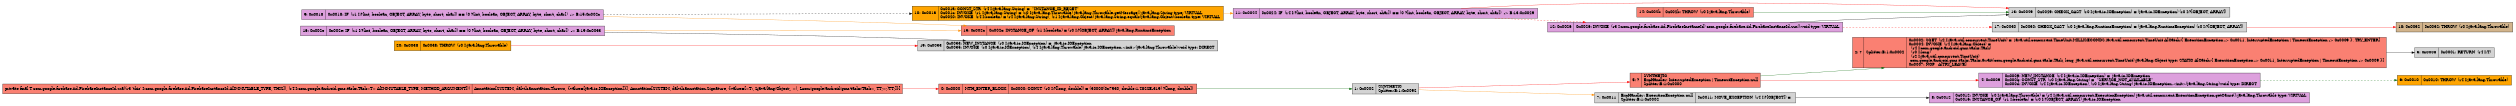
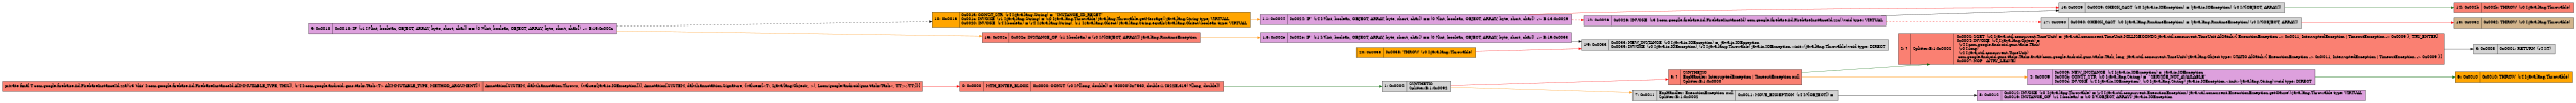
  digraph {
    rankdir=LR
    node [fillcolor=salmon shape=record style=filled]
    edge [color=red]
    n1 [label="{0\:\ 0x0000|MTH_ENTER_BLOCK\l|0x0000: CONST  (r0 I:?[long, double]) = (30000(0x7530, double:1.4822E\-319) ?[long, double]) \l}"]
    n2 [fillcolor=lightgrey label="{1\:\ 0x0002|SYNTHETIC\lSplitter:B:1:0x0092\l}"]
    n3 [label="{5\:\ ?|SYNTHETIC\lExcHandler: InterruptedException \| TimeoutException null\lSplitter:B:1:0x0000\l}"]
    n4 [fillcolor=lightgrey label="{7\:\ 0x0011|ExcHandler: ExecutionException null\lSplitter:B:1:0x0002\l|0x0011: MOVE_EXCEPTION  (r4 I:?[OBJECT]) =  \l}"]
    n5 [label="{2\:\ ?|Splitter:B:1:0x0002\l|0x0002: SGET  (r2 I:java.util.concurrent.TimeUnit) =  java.util.concurrent.TimeUnit.MILLISECONDS java.util.concurrent.TimeUnit A[Catch:\{ ExecutionException \-\> 0x0011, InterruptedException \| TimeoutException \-\> 0x0009 \}, TRY_ENTER]\l0x0004: INVOKE  (r4 I:java.lang.Object) = \l  (r4 I:com.google.android.gms.tasks.Task)\l  (r0 I:long)\l  (r2 I:java.util.concurrent.TimeUnit)\l com.google.android.gms.tasks.Tasks.await(com.google.android.gms.tasks.Task, long, java.util.concurrent.TimeUnit):java.lang.Object type: STATIC A[Catch:\{ ExecutionException \-\> 0x0011, InterruptedException \| TimeoutException \-\> 0x0009 \}]\l0x0007: NOP   A[TRY_LEAVE]\l}"]
    n6 [fillcolor=lightgrey label="{3\:\ 0x0008|0x0001: RETURN  (r4 I:T) \l}"]
    n7 [fillcolor=plum label="{4\:\ 0x0009|0x0009: NEW_INSTANCE  (r4 I:java.io.IOException) =  java.io.IOException \l0x000b: CONST_STR  (r0 I:java.lang.String) =  \"SERVICE_NOT_AVAILABLE\" \l0x000d: INVOKE  (r4 I:java.io.IOException), (r0 I:java.lang.String) java.io.IOException.\<init\>(java.lang.String):void type: DIRECT \l}"]
    n8 [fillcolor=plum label="{8\:\ 0x0012|0x0012: INVOKE  (r0 I:java.lang.Throwable) = (r4 I:java.util.concurrent.ExecutionException) java.util.concurrent.ExecutionException.getCause():java.lang.Throwable type: VIRTUAL \l0x0016: INSTANCE_OF  (r1 I:boolean) = (r0 I:?[OBJECT, ARRAY]) java.io.IOException \l}"]
    n9 [fillcolor=orange label="{6\:\ 0x0010|0x0010: THROW  (r4 I:java.lang.Throwable) \l}"]
    n10 [fillcolor=plum label="{9\:\ 0x0018|0x0018: IF  (r1 I:?[int, boolean, OBJECT, ARRAY, byte, short, char]) == (0 ?[int, boolean, OBJECT, ARRAY, byte, short, char])  \-\> B:15:0x002c \l}"]
    n11 [fillcolor=orange label="{10\:\ 0x001a|0x001a: CONST_STR  (r4 I:java.lang.String) =  \"INSTANCE_ID_RESET\" \l0x001c: INVOKE  (r1 I:java.lang.String) = (r0 I:java.lang.Throwable) java.lang.Throwable.getMessage():java.lang.String type: VIRTUAL \l0x0020: INVOKE  (r4 I:boolean) = (r4 I:java.lang.String), (r1 I:java.lang.Object) java.lang.String.equals(java.lang.Object):boolean type: VIRTUAL \l}"]
    n12 [label="{15\:\ 0x002c|0x002c: INSTANCE_OF  (r1 I:boolean) = (r0 I:?[OBJECT, ARRAY]) java.lang.RuntimeException \l}"]
    n13 [fillcolor=plum label="{11\:\ 0x0024|0x0024: IF  (r4 I:?[int, boolean, OBJECT, ARRAY, byte, short, char]) == (0 ?[int, boolean, OBJECT, ARRAY, byte, short, char])  \-\> B:13:0x0029 \l}"]
    n14 [fillcolor=plum label="{16\:\ 0x002e|0x002e: IF  (r1 I:?[int, boolean, OBJECT, ARRAY, byte, short, char]) == (0 ?[int, boolean, OBJECT, ARRAY, byte, short, char])  \-\> B:19:0x0033 \l}"]
    n15 [fillcolor=plum label="{12\:\ 0x0026|0x0026: INVOKE  (r3 I:com.google.firebase.iid.FirebaseInstanceId) com.google.firebase.iid.FirebaseInstanceId.zzn():void type: VIRTUAL \l}"]
    n16 [fillcolor=lightgrey label="{13\:\ 0x0029|0x0029: CHECK_CAST  (r0 I:java.io.IOException) = (java.io.IOException) (r0 I:?[OBJECT, ARRAY]) \l}"]
    n17 [fillcolor=lightgrey label="{17\:\ 0x0030|0x0030: CHECK_CAST  (r0 I:java.lang.RuntimeException) = (java.lang.RuntimeException) (r0 I:?[OBJECT, ARRAY]) \l}"]
    n18 [label="{14\:\ 0x002b|0x002b: THROW  (r0 I:java.lang.Throwable) \l}"]
    n19 [fillcolor=lightgrey label="{19\:\ 0x0033|0x0033: NEW_INSTANCE  (r0 I:java.io.IOException) =  java.io.IOException \l0x0035: INVOKE  (r0 I:java.io.IOException), (r4 I:java.lang.Throwable) java.io.IOException.\<init\>(java.lang.Throwable):void type: DIRECT \l}"]
    n20 [fillcolor=tan label="{18\:\ 0x0032|0x0032: THROW  (r0 I:java.lang.Throwable) \l}"]
    n21 [fillcolor=orange label="{20\:\ 0x0038|0x0038: THROW  (r0 I:java.lang.Throwable) \l}"]
    n22 [label="{private final T com.google.firebase.iid.FirebaseInstanceId.zza((r3 'this' I:com.google.firebase.iid.FirebaseInstanceId A[IMMUTABLE_TYPE, THIS]), (r4 I:com.google.android.gms.tasks.Task\<T\> A[IMMUTABLE_TYPE, METHOD_ARGUMENT]))  | Annotation[SYSTEM, dalvik.annotation.Throws, \{value=[java.io.IOException]\}], Annotation[SYSTEM, dalvik.annotation.Signature, \{value=[\<T:, Ljava\/lang\/Object;, \>(, Lcom\/google\/android\/gms\/tasks\/Task\<, TT;\>;)TT;]\}]\l}"]
    n1 -> n2 [color=darkgreen]
    n2 -> n3
    n2 -> n4 [color=darkorange]
    n3 -> n5 [color=darkgreen]
-   n3 -> n7
+   n3 -> n7 [color=darkorange]
    n4 -> n8 [color=black]
    n5 -> n6 [color=black]
-   n7 -> n9 [color=darkgreen style=dashed]
+   n7 -> n9 [color=darkgreen]
    n10 -> n11 [color=black style=dashed]
    n10 -> n12 [color=darkorange]
    n11 -> n13 [color=darkorange]
-   n14 -> n12 [color=darkorange]
+   n12 -> n14 [color=darkorange]
    n13 -> n15 [style=dashed]
    n13 -> n16
    n14 -> n19 [color=black]
    n15 -> n16 [color=black]
    n15 -> n17 [style=dashed]
-   n18 -> n16 [color=darkgreen]
+   n16 -> n18 [color=darkgreen]
    n17 -> n20
    n21 -> n19
    n22 -> n1
  }
